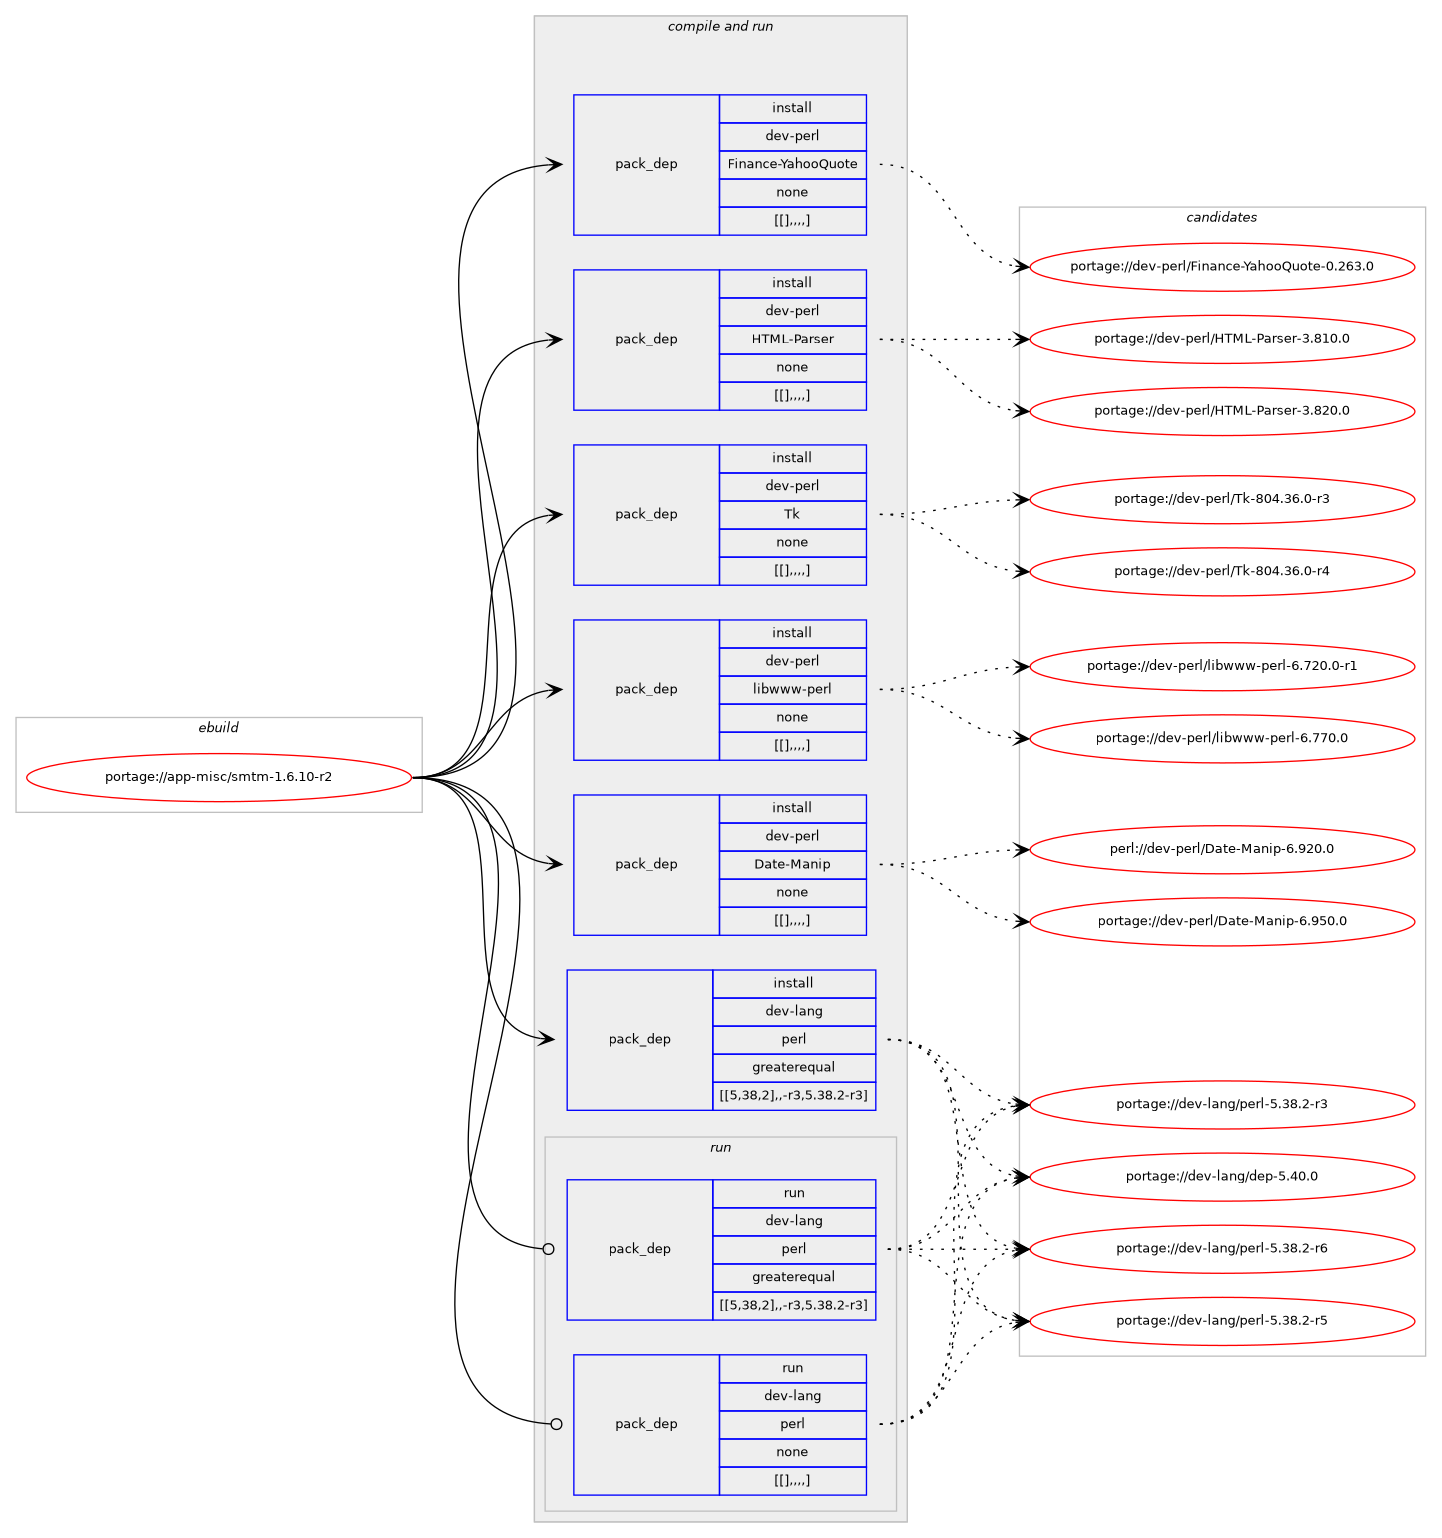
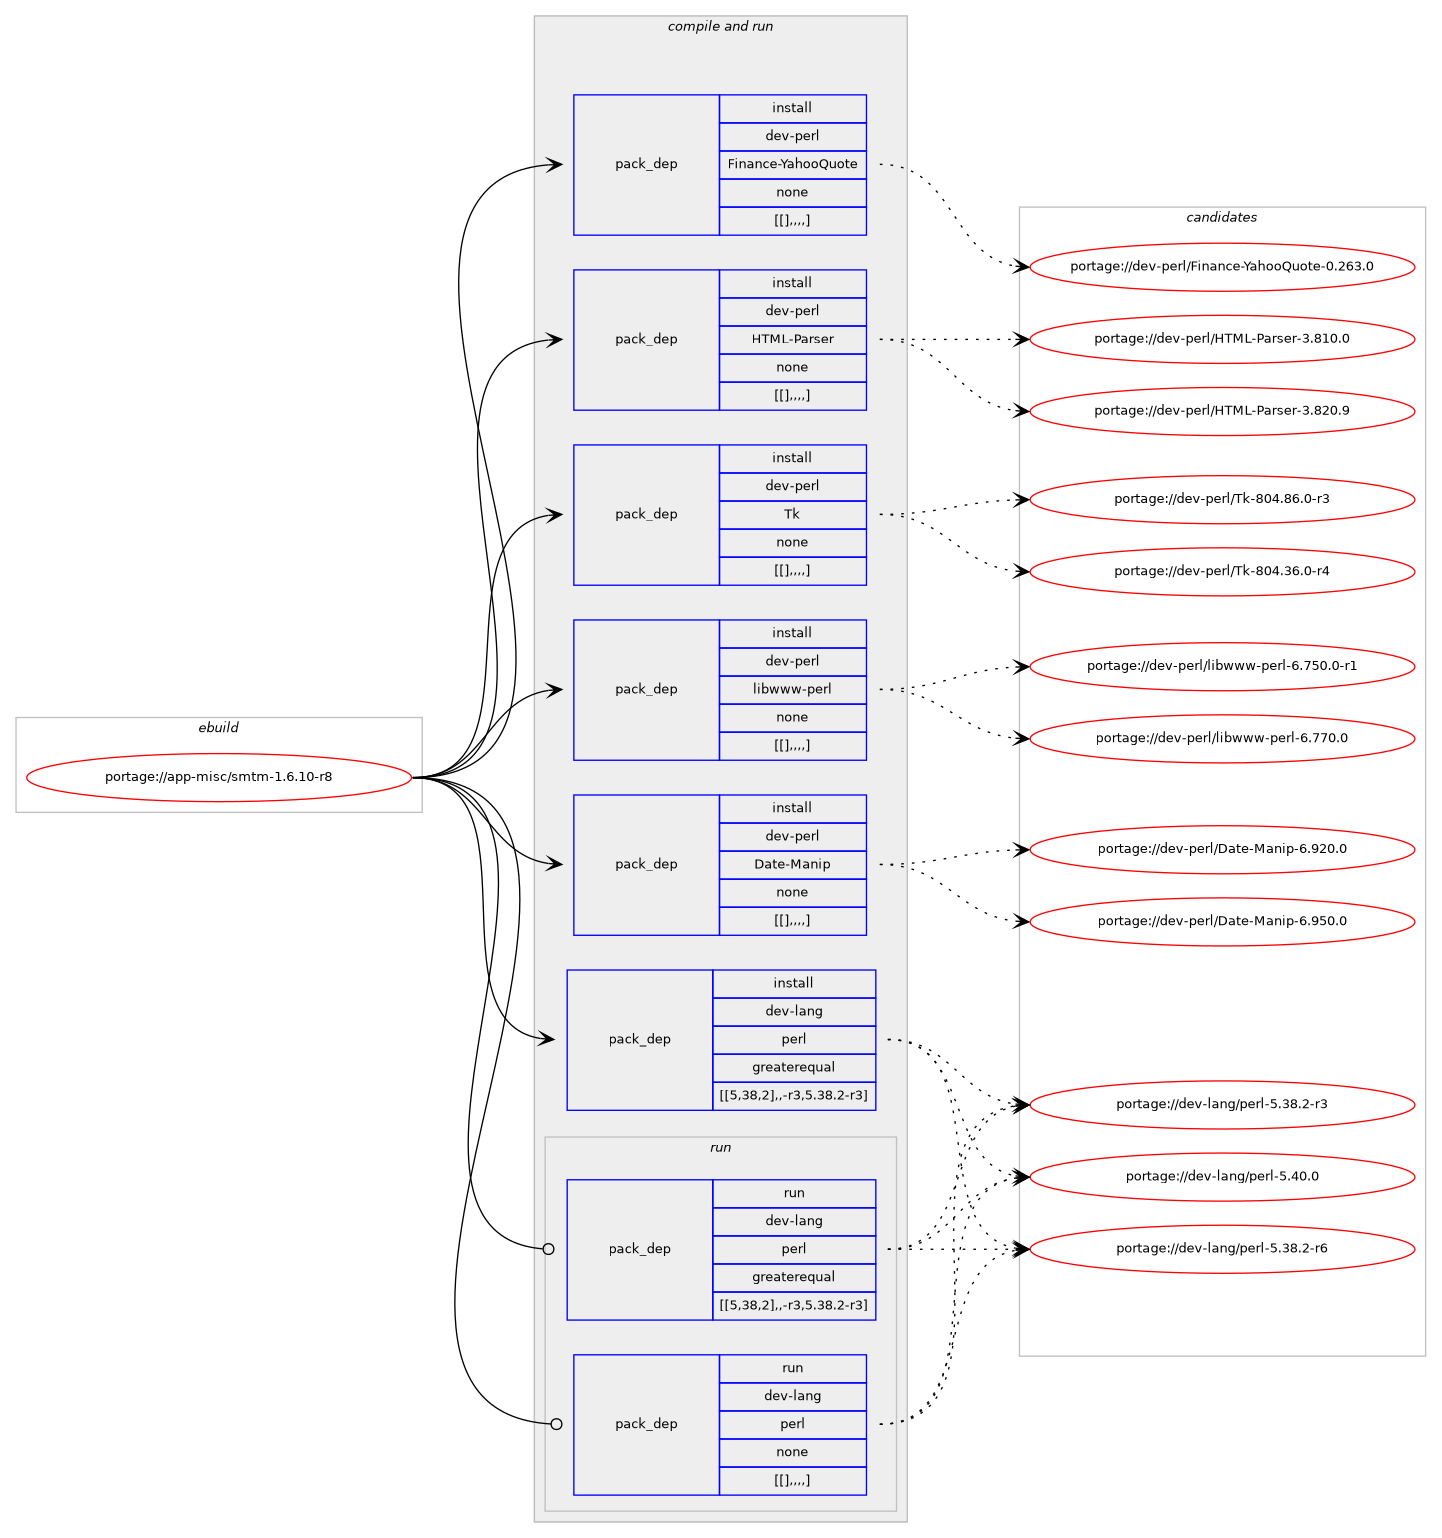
  digraph {
    compound=true
    concentrate=true
    fontname=Helvetica
    fontsize=10
    newrank=true
    rankdir=LR
    ranksep=1.5
    node [color=red fontname=Helvetica fontsize=10]
    edge [arrowhead=vee headport=w style=dotted tailport=e weight=100]
-   n1 [label="portage://app-misc/smtm-1.6.10-r2" width=4]
+   n1 [label="portage://app-misc/smtm-1.6.10-r8" width=4]
    n2 [color=blue label=<<TABLE BORDER="0" CELLBORDER="1" CELLSPACING="0" CELLPADDING="4" WIDTH="220"><TR><TD ROWSPAN="6" CELLPADDING="30">pack_dep</TD></TR><TR><TD WIDTH="110">install</TD></TR><TR><TD>dev-lang</TD></TR><TR><TD>perl</TD></TR><TR><TD>greaterequal</TD></TR><TR><TD>[[5,38,2],,-r3,5.38.2-r3]</TD></TR></TABLE>> shape=none]
    n3 [color=blue label=<<TABLE BORDER="0" CELLBORDER="1" CELLSPACING="0" CELLPADDING="4" WIDTH="220"><TR><TD ROWSPAN="6" CELLPADDING="30">pack_dep</TD></TR><TR><TD WIDTH="110">install</TD></TR><TR><TD>dev-perl</TD></TR><TR><TD>Date-Manip</TD></TR><TR><TD>none</TD></TR><TR><TD>[[],,,,]</TD></TR></TABLE>> shape=none]
    n4 [color=blue label=<<TABLE BORDER="0" CELLBORDER="1" CELLSPACING="0" CELLPADDING="4" WIDTH="220"><TR><TD ROWSPAN="6" CELLPADDING="30">pack_dep</TD></TR><TR><TD WIDTH="110">install</TD></TR><TR><TD>dev-perl</TD></TR><TR><TD>Finance-YahooQuote</TD></TR><TR><TD>none</TD></TR><TR><TD>[[],,,,]</TD></TR></TABLE>> shape=none]
    n5 [color=blue label=<<TABLE BORDER="0" CELLBORDER="1" CELLSPACING="0" CELLPADDING="4" WIDTH="220"><TR><TD ROWSPAN="6" CELLPADDING="30">pack_dep</TD></TR><TR><TD WIDTH="110">install</TD></TR><TR><TD>dev-perl</TD></TR><TR><TD>HTML-Parser</TD></TR><TR><TD>none</TD></TR><TR><TD>[[],,,,]</TD></TR></TABLE>> shape=none]
    n6 [color=blue label=<<TABLE BORDER="0" CELLBORDER="1" CELLSPACING="0" CELLPADDING="4" WIDTH="220"><TR><TD ROWSPAN="6" CELLPADDING="30">pack_dep</TD></TR><TR><TD WIDTH="110">install</TD></TR><TR><TD>dev-perl</TD></TR><TR><TD>Tk</TD></TR><TR><TD>none</TD></TR><TR><TD>[[],,,,]</TD></TR></TABLE>> shape=none]
    n7 [color=blue label=<<TABLE BORDER="0" CELLBORDER="1" CELLSPACING="0" CELLPADDING="4" WIDTH="220"><TR><TD ROWSPAN="6" CELLPADDING="30">pack_dep</TD></TR><TR><TD WIDTH="110">install</TD></TR><TR><TD>dev-perl</TD></TR><TR><TD>libwww-perl</TD></TR><TR><TD>none</TD></TR><TR><TD>[[],,,,]</TD></TR></TABLE>> shape=none]
    n8 [color=blue label=<<TABLE BORDER="0" CELLBORDER="1" CELLSPACING="0" CELLPADDING="4" WIDTH="220"><TR><TD ROWSPAN="6" CELLPADDING="30">pack_dep</TD></TR><TR><TD WIDTH="110">run</TD></TR><TR><TD>dev-lang</TD></TR><TR><TD>perl</TD></TR><TR><TD>greaterequal</TD></TR><TR><TD>[[5,38,2],,-r3,5.38.2-r3]</TD></TR></TABLE>> shape=none]
    n9 [color=blue label=<<TABLE BORDER="0" CELLBORDER="1" CELLSPACING="0" CELLPADDING="4" WIDTH="220"><TR><TD ROWSPAN="6" CELLPADDING="30">pack_dep</TD></TR><TR><TD WIDTH="110">run</TD></TR><TR><TD>dev-lang</TD></TR><TR><TD>perl</TD></TR><TR><TD>none</TD></TR><TR><TD>[[],,,,]</TD></TR></TABLE>> shape=none]
-   n10 [label="portage://dev-lang/dep-5.40.0" width=4]
+   n10 [label="portage://dev-lang/perl-5.40.0" width=4]
    n11 [label="portage://dev-lang/perl-5.38.2-r6" width=4]
-   n12 [label="portage://dev-lang/perl-5.38.2-r5" width=4]
    n13 [label="portage://dev-lang/perl-5.38.2-r3" width=4]
    n14 [label="portage://dev-perl/Date-Manip-6.950.0" width=4]
-   n15 [label="perl://dev-perl/Date-Manip-6.920.0" width=4]
+   n15 [label="portage://dev-perl/Date-Manip-6.920.0" width=4]
    n16 [label="portage://dev-perl/Finance-YahooQuote-0.263.0" width=4]
-   n17 [label="portage://dev-perl/HTML-Parser-3.820.0" width=4]
+   n17 [label="portage://dev-perl/HTML-Parser-3.820.9" width=4]
    n18 [label="portage://dev-perl/HTML-Parser-3.810.0" width=4]
    n19 [label="portage://dev-perl/Tk-804.36.0-r4" width=4]
-   n20 [label="portage://dev-perl/Tk-804.36.0-r3" width=4]
+   n20 [label="portage://dev-perl/Tk-804.86.0-r3" width=4]
    n21 [label="portage://dev-perl/libwww-perl-6.770.0" width=4]
-   n22 [label="portage://dev-perl/libwww-perl-6.720.0-r1" width=4]
+   n22 [label="portage://dev-perl/libwww-perl-6.750.0-r1" width=4]
    subgraph cluster_1 {
      color=gray
      label=<<i>ebuild</i>>
      n1
    }
    subgraph cluster_2 {
      color=gray
      label=<<i>dependencies</i>>
      subgraph cluster_3 {
        color=gray
        fillcolor="#eeeeee"
        label=<<i>compile</i>>
        style=filled
        subgraph sub_4 {
          color=gray
          fillcolor="#eeeeee"
          label=<<i>compile</i>>
          style=filled
          n2
        }
        subgraph sub_5 {
          color=gray
          fillcolor="#eeeeee"
          label=<<i>compile</i>>
          style=filled
          n3
        }
        subgraph sub_6 {
          color=gray
          fillcolor="#eeeeee"
          label=<<i>compile</i>>
          style=filled
          n4
        }
        subgraph sub_7 {
          color=gray
          fillcolor="#eeeeee"
          label=<<i>compile</i>>
          style=filled
          n5
        }
        subgraph sub_8 {
          color=gray
          fillcolor="#eeeeee"
          label=<<i>compile</i>>
          style=filled
          n6
        }
        subgraph sub_9 {
          color=gray
          fillcolor="#eeeeee"
          label=<<i>compile</i>>
          style=filled
          n7
        }
      }
      subgraph cluster_10 {
        color=gray
        fillcolor="#eeeeee"
        label=<<i>compile and run</i>>
        style=filled
      }
      subgraph cluster_11 {
        color=gray
        fillcolor="#eeeeee"
        label=<<i>run</i>>
        style=filled
        subgraph sub_12 {
          color=gray
          fillcolor="#eeeeee"
          label=<<i>run</i>>
          style=filled
          n8
        }
        subgraph sub_13 {
          color=gray
          fillcolor="#eeeeee"
          label=<<i>run</i>>
          style=filled
          n9
        }
      }
    }
    subgraph cluster_14 {
      color=gray
      label=<<i>candidates</i>>
      rank=same
      subgraph sub_15 {
        color=black
        label=<<i>candidates</i>>
        nodesep=1
        rank=same
        n10
        n11
-       n12
        n13
      }
      subgraph sub_16 {
        color=black
        label=<<i>candidates</i>>
        nodesep=1
        rank=same
        n14
        n15
      }
      subgraph sub_17 {
        color=black
        label=<<i>candidates</i>>
        nodesep=1
        rank=same
        n16
      }
      subgraph sub_18 {
        color=black
        label=<<i>candidates</i>>
        nodesep=1
        rank=same
        n17
        n18
      }
      subgraph sub_19 {
        color=black
        label=<<i>candidates</i>>
        nodesep=1
        rank=same
        n19
        n20
      }
      subgraph sub_20 {
        color=black
        label=<<i>candidates</i>>
        nodesep=1
        rank=same
        n21
        n22
      }
      subgraph sub_21 {
        color=black
        label=<<i>candidates</i>>
        nodesep=1
        rank=same
        n10
        n11
-       n12
        n13
      }
      subgraph sub_22 {
        color=black
        label=<<i>candidates</i>>
        nodesep=1
        rank=same
        n10
        n11
-       n12
        n13
      }
    }
    n1 -> n2 [style=solid weight=20]
    n1 -> n3 [style=solid weight=20]
    n1 -> n4 [style=solid weight=20]
    n1 -> n5 [style=solid weight=20]
    n1 -> n6 [style=solid weight=20]
    n1 -> n7 [style=solid weight=20]
    n1 -> n8 [arrowhead=odot style=solid weight=20]
    n1 -> n9 [arrowhead=odot style=solid weight=20]
    n2 -> n10
    n2 -> n11
-   n2 -> n12
    n2 -> n13
    n3 -> n14
    n3 -> n15
    n4 -> n16
    n5 -> n17
    n5 -> n18
    n6 -> n19
    n6 -> n20
    n7 -> n21
    n7 -> n22
    n8 -> n10
    n8 -> n11
-   n8 -> n12
    n8 -> n13
    n9 -> n10
    n9 -> n11
-   n9 -> n12
    n9 -> n13
  }
